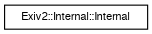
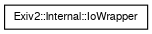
  digraph {
    rankdir=LR
-   n1 [color=black fillcolor=white fontname=FreeSans fontsize=10 height=0.2 label="Exiv2::Internal::Internal" shape=record style=filled width=0.4]
+   n1 [color=black fillcolor=white fontname=FreeSans fontsize=10 height=0.2 label="Exiv2::Internal::IoWrapper" shape=record style=filled width=0.4]
  }
